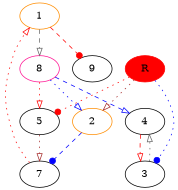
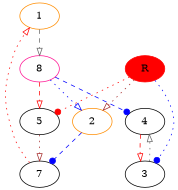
  digraph {
    fontname="DejaVu Serif"
    node [color=black fontname="DejaVu Serif"]
    edge [arrowhead=onormal color=red fontname="DejaVu Serif" style=dotted]
    1 [color=darkorange]
    8 [color=deeppink]
-   9
    2 [color=darkorange]
    4
    5
    7
    3
    R [color=red fillcolor="#ff0000" style=filled]
    1 -> 8 [color=gray40 style=dashed]
-   1 -> 9 [arrowhead=dot style=dashed]
    8 -> 2 [color=blue]
-   8 -> 4 [color=blue style=dashed]
-   8 -> 5
+   8 -> 4 [arrowhead=dot color=blue style=dashed]
+   8 -> 5 [style=dashed]
    2 -> 7 [arrowhead=dot color=blue style=dashed]
    4 -> 3 [style=dashed]
    5 -> 7 [color=brown]
    7 -> 1
    3 -> 4 [color=gray40]
    R -> 2 [color=brown]
    R -> 5 [arrowhead=dot]
    R -> 3 [arrowhead=dot color=blue]
  }
